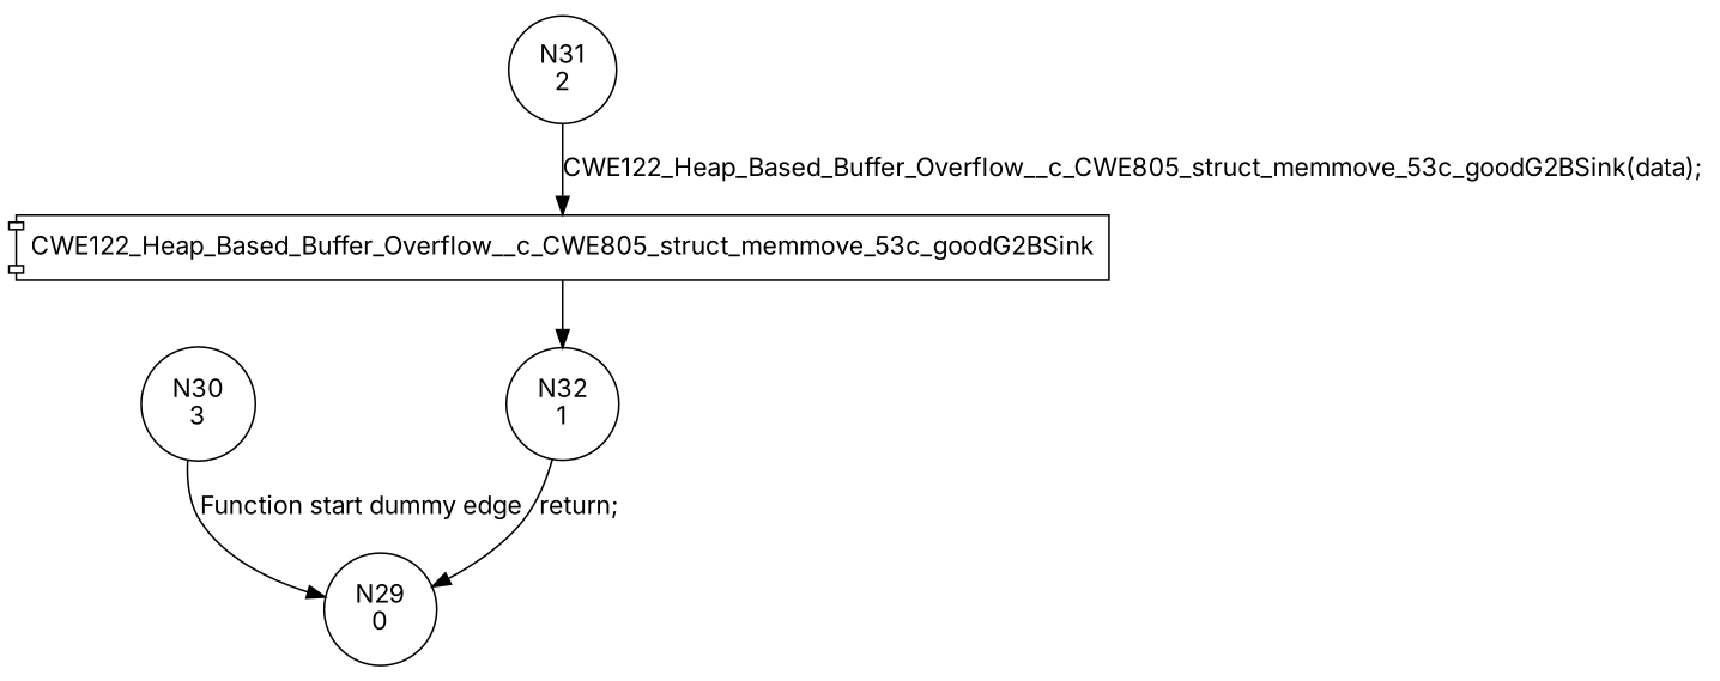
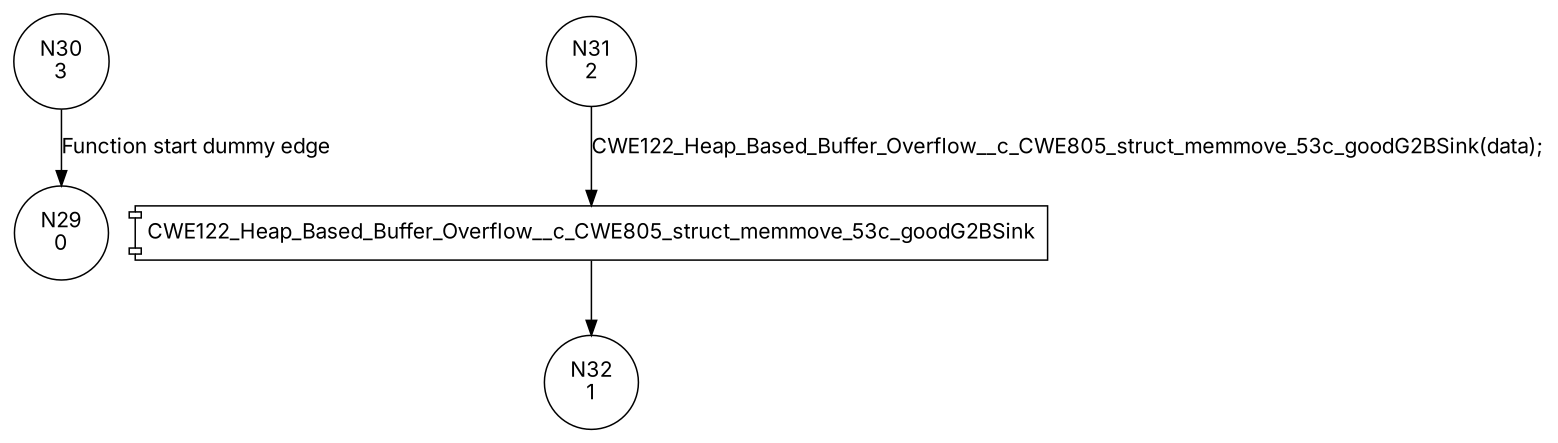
  digraph {
    fontname=Inter
    node [fontname=Inter shape=circle]
    edge [fontname=Inter]
    n1 [label="N30\n3"]
    n2 [label="N29\n0"]
    n3 [label="N31\n2"]
    n4 [label=CWE122_Heap_Based_Buffer_Overflow__c_CWE805_struct_memmove_53c_goodG2BSink shape=component]
    n5 [label="N32\n1"]
    n1 -> n2 [label="Function start dummy edge"]
    n3 -> n4 [label="CWE122_Heap_Based_Buffer_Overflow__c_CWE805_struct_memmove_53c_goodG2BSink(data);"]
    n4 -> n5
-   n5 -> n2 [label="return;"]
  }
